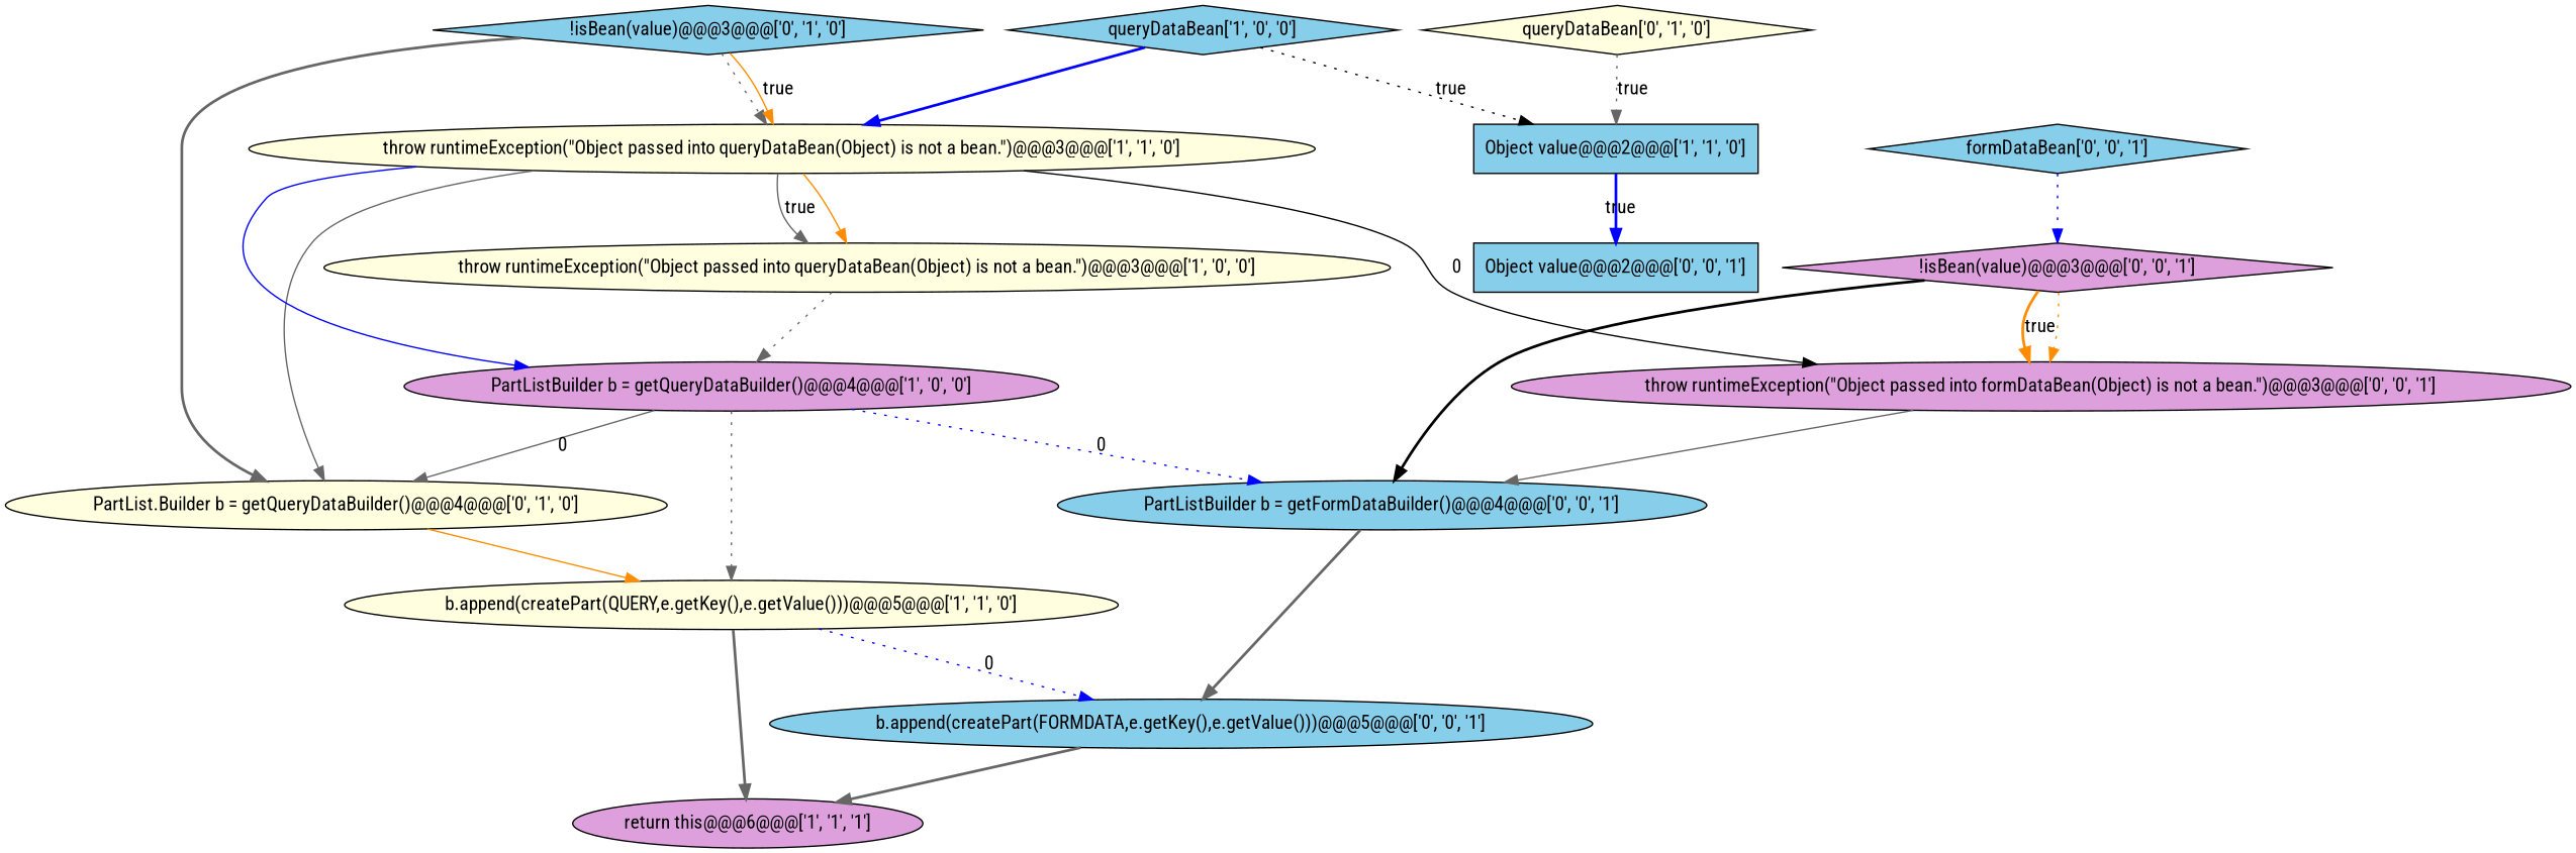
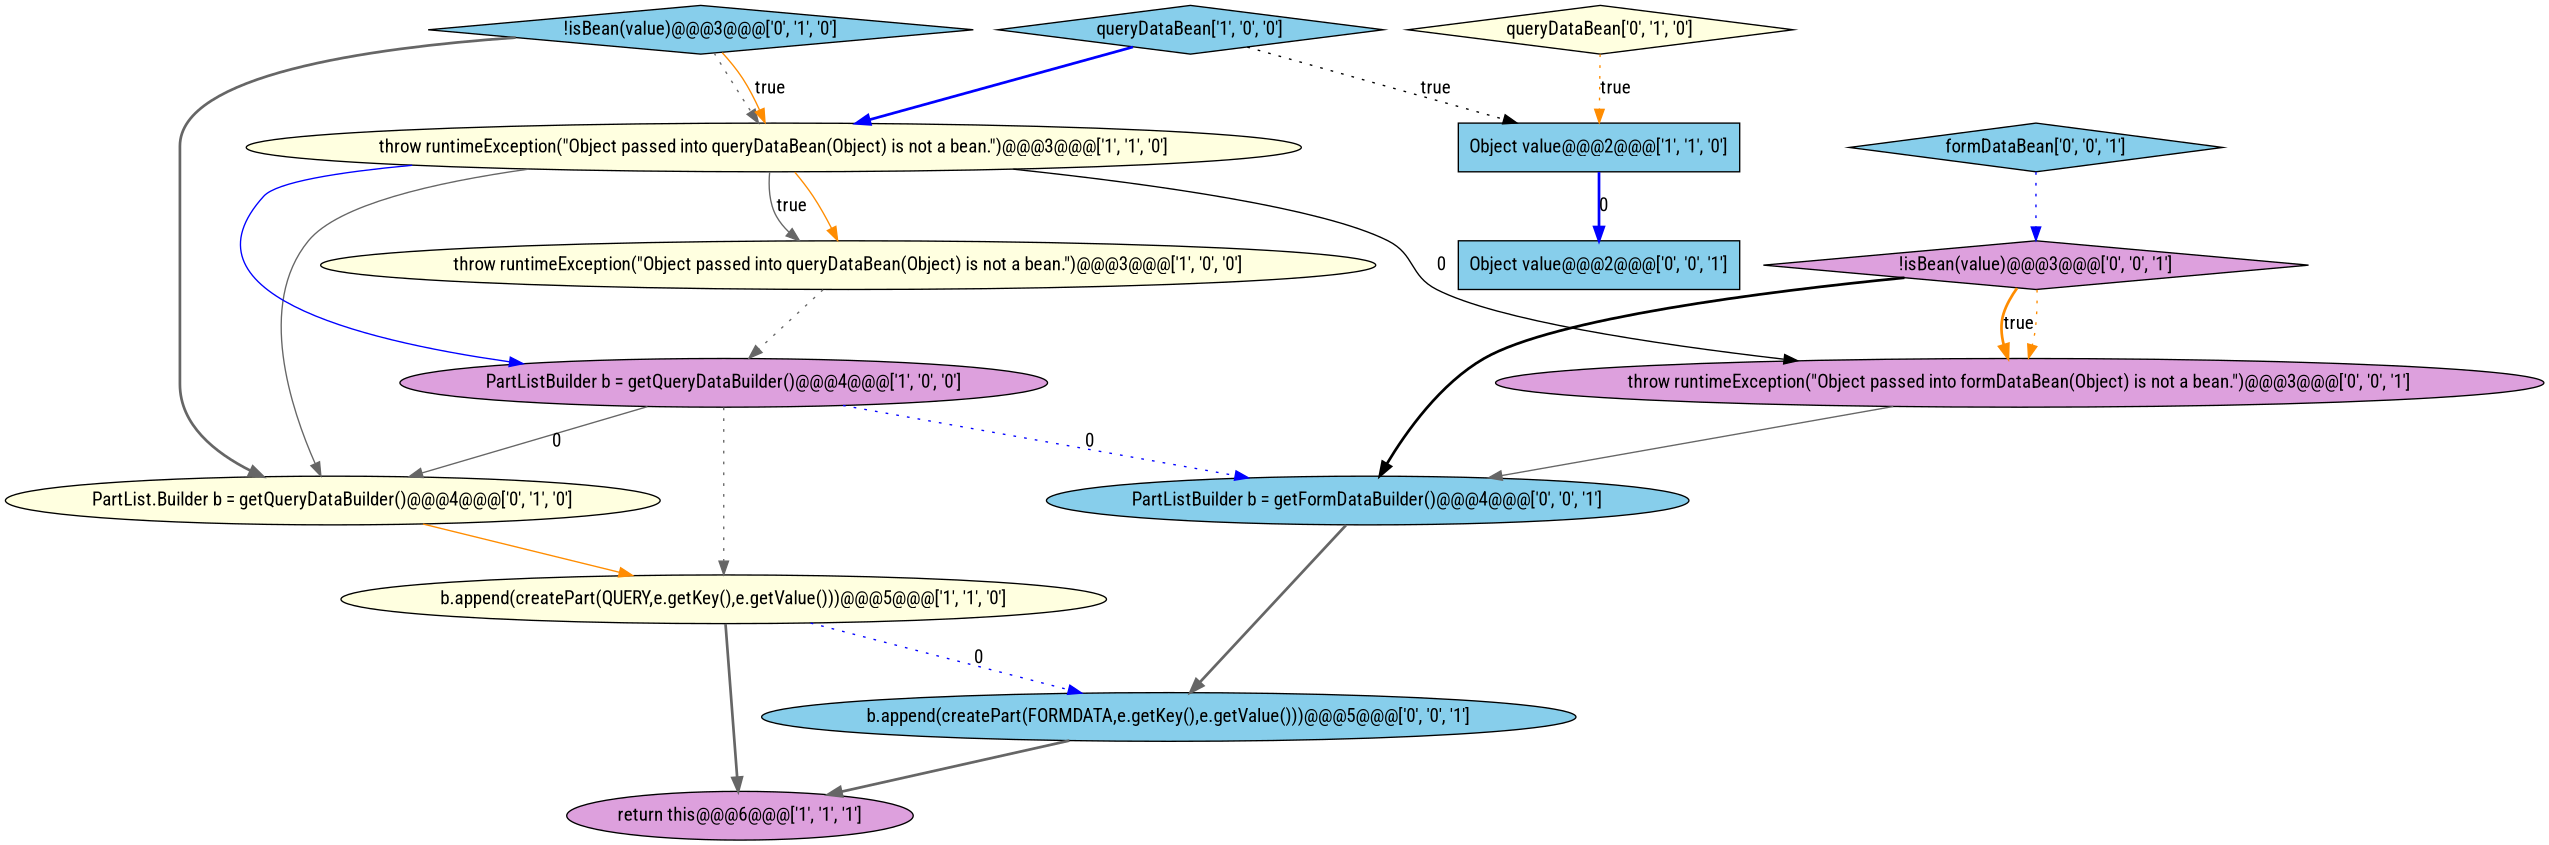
  digraph {
    fontname="Roboto Condensed"
    node [fillcolor=skyblue fontname="Roboto Condensed" shape=ellipse style=filled]
    edge [color=gray40 fontname="Roboto Condensed" style=solid]
    n1 [fillcolor=lightyellow label="PartList.Builder b = getQueryDataBuilder()@@@4@@@['0', '1', '0']"]
    n2 [fillcolor=lightyellow label="b.append(createPart(QUERY,e.getKey(),e.getValue()))@@@5@@@['1', '1', '0']"]
    n3 [label="b.append(createPart(FORMDATA,e.getKey(),e.getValue()))@@@5@@@['0', '0', '1']"]
    n4 [fillcolor=plum label="return this@@@6@@@['1', '1', '1']"]
    n5 [fillcolor=lightyellow label="throw runtimeException(\"Object passed into queryDataBean(Object) is not a bean.\")@@@3@@@['1', '1', '0']"]
    n6 [fillcolor=plum label="throw runtimeException(\"Object passed into formDataBean(Object) is not a bean.\")@@@3@@@['0', '0', '1']"]
    n7 [fillcolor=lightyellow label="throw runtimeException(\"Object passed into queryDataBean(Object) is not a bean.\")@@@3@@@['1', '0', '0']"]
    n8 [fillcolor=plum label="PartListBuilder b = getQueryDataBuilder()@@@4@@@['1', '0', '0']"]
    n9 [label="PartListBuilder b = getFormDataBuilder()@@@4@@@['0', '0', '1']"]
    n10 [fillcolor=lightyellow label="queryDataBean['0', '1', '0']" shape=diamond]
    n11 [label="Object value@@@2@@@['1', '1', '0']" shape=box]
    n12 [label="!isBean(value)@@@3@@@['0', '1', '0']" shape=diamond]
    n13 [label="Object value@@@2@@@['0', '0', '1']" shape=box]
    n14 [fillcolor=plum label="!isBean(value)@@@3@@@['0', '0', '1']" shape=diamond]
    n15 [label="queryDataBean['1', '0', '0']" shape=diamond]
    n16 [label="formDataBean['0', '0', '1']" shape=diamond]
    n1 -> n2 [color=darkorange]
    n2 -> n3 [color=blue label=0 style=dotted]
    n2 -> n4 [style=bold]
    n3 -> n4 [style=bold]
    n5 -> n1
    n5 -> n6 [color=black label=0]
    n5 -> n7 [color=darkorange]
    n5 -> n7 [label=true]
    n5 -> n8 [color=blue]
    n6 -> n9
    n7 -> n8 [style=dotted]
    n8 -> n1 [label=0]
    n8 -> n2 [style=dotted]
    n8 -> n9 [color=blue label=0 style=dotted]
    n9 -> n3 [style=bold]
-   n10 -> n11 [label=true style=dotted]
-   n11 -> n13 [color=blue label=true style=bold]
+   n10 -> n11 [color=darkorange label=true style=dotted]
+   n11 -> n13 [color=blue label=0 style=bold]
    n12 -> n1 [style=bold]
    n12 -> n5 [style=dotted]
    n12 -> n5 [color=darkorange label=true]
    n14 -> n6 [color=darkorange label=true style=bold]
    n14 -> n6 [color=darkorange style=dotted]
    n14 -> n9 [color=black style=bold]
    n15 -> n5 [color=blue style=bold]
    n15 -> n11 [color=black label=true style=dotted]
    n16 -> n14 [color=blue style=dotted]
  }
